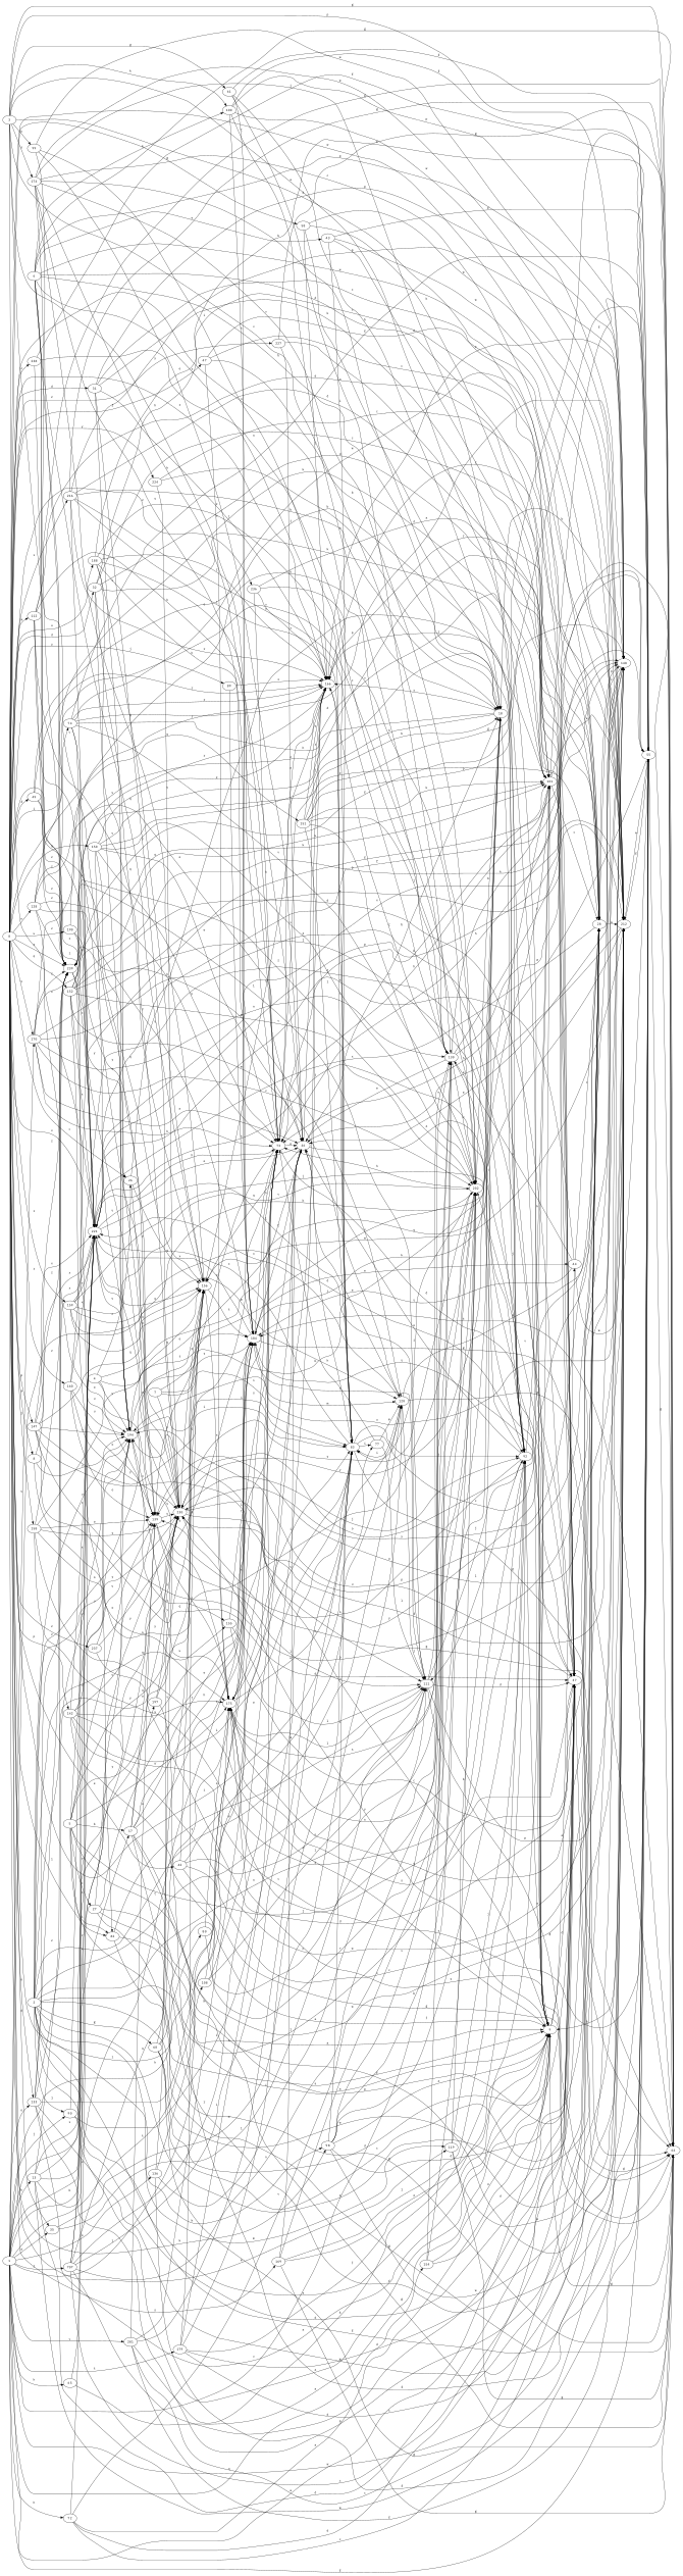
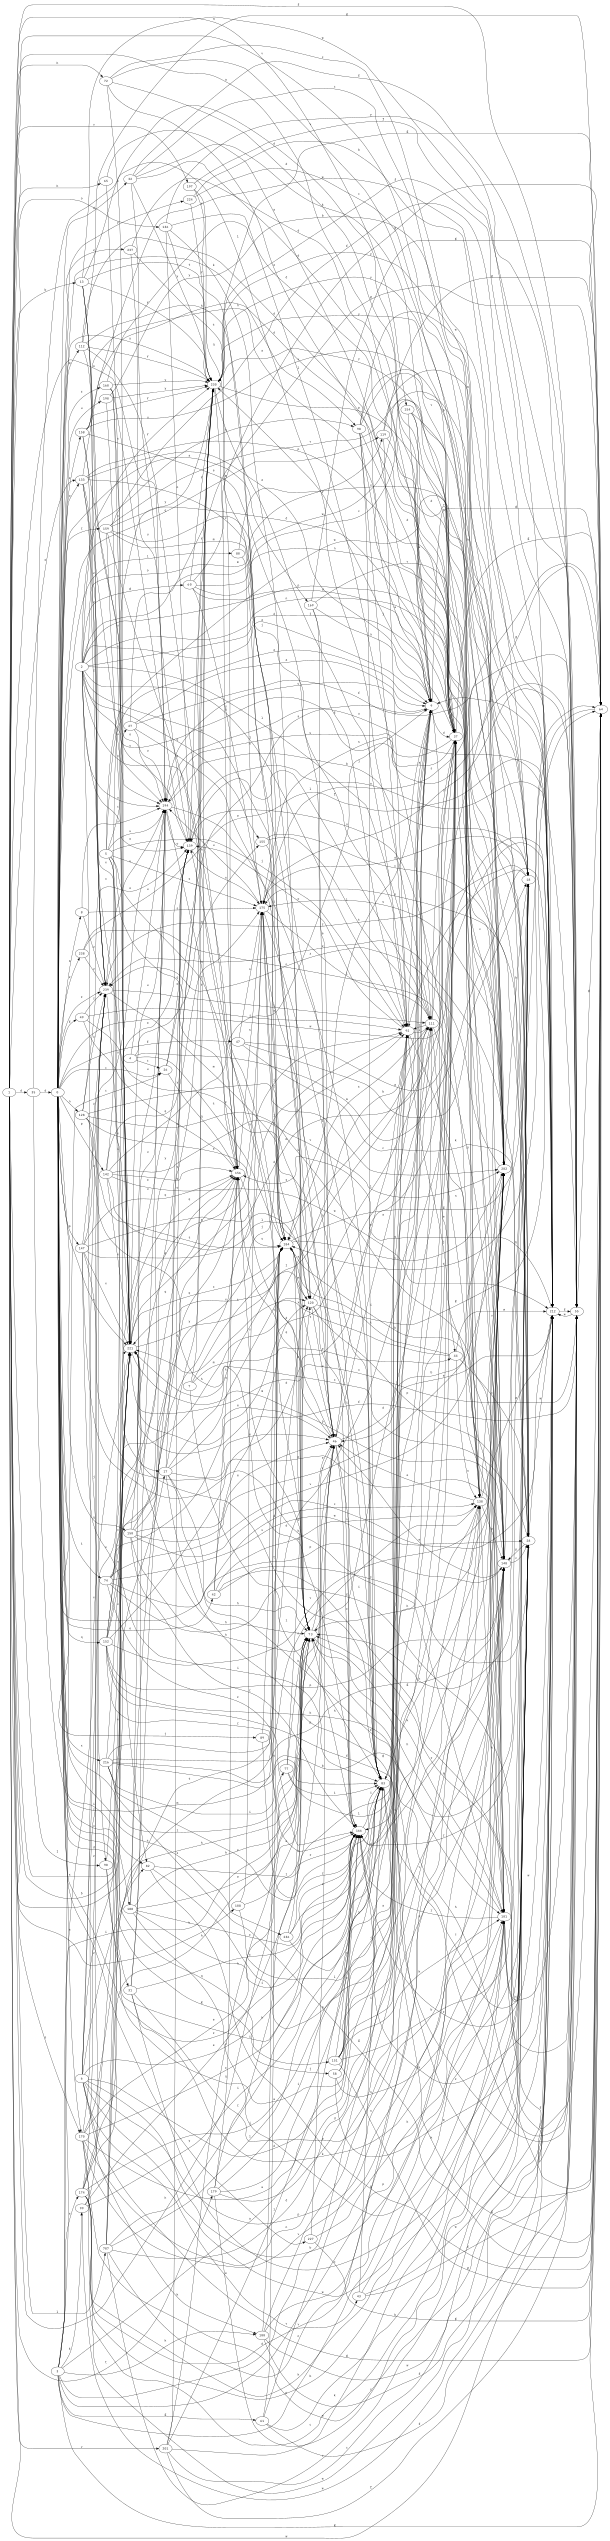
  strict digraph {
    fontname="IBM Plex Mono"
    rankdir=LR
    node [fontname="IBM Plex Mono"]
    edge [fontname="IBM Plex Mono"]
    0
    8
    26
    31
    32
    35
    42
    47
    49
    58
    74
    77
    80
    82
    89
    98
    112
    119
    128
    130
    133
    142
    147
    150
    151
    152
    158
    159
    160
    166
    169
    170
    188
    190
    212
    216
    221
    224
    227
    230
    236
    237
    238
    239
    194
    175
    9
    139
    156
    148
    28
    101
    55
    37
    111
    120
    64
    18
    92
    202
    73
    83
    184
    46
    1
    13
    17
    65
    72
    90
    n71 [label=707]
    108
    136
    154
    179
    197
    201
    44
    2
    60
    155
    3
    61
    99
    100
    174
    4
    5
    27
    6
    43
    7
    0 -> 8 [label=a]
    0 -> 26 [label=c]
    0 -> 31 [label=d]
    0 -> 32 [label=d]
-   0 -> 35 [label=d]
+   35 -> 0 [label=d]
    0 -> 42 [label=e]
    0 -> 47 [label=f]
    0 -> 49 [label=f]
    0 -> 58 [label=g]
    0 -> 74 [label=i]
    0 -> 77 [label=i]
    0 -> 80 [label=i]
    0 -> 82 [label=i]
    0 -> 89 [label=j]
    0 -> 98 [label=k]
    0 -> 112 [label=m]
    0 -> 119 [label=m]
    0 -> 128 [label=n]
    0 -> 130 [label=n]
    0 -> 133 [label=o]
    0 -> 142 [label=p]
    0 -> 147 [label=p]
    0 -> 150 [label=q]
    0 -> 151 [label=q]
    0 -> 152 [label=q]
    0 -> 158 [label=r]
    0 -> 159 [label=r]
    0 -> 160 [label=r]
    0 -> 166 [label=r]
    0 -> 169 [label=s]
    0 -> 170 [label=s]
    0 -> 188 [label=u]
    0 -> 190 [label=u]
    0 -> 212 [label=w]
    0 -> 216 [label=x]
    0 -> 221 [label=x]
    0 -> 224 [label=y]
    0 -> 227 [label=y]
    0 -> 230 [label=y]
    0 -> 236 [label=z]
    0 -> 237 [label=z]
    0 -> 238 [label=z]
    0 -> 239 [label=z]
    8 -> 239 [label=z]
    8 -> 194 [label=u]
    8 -> 175 [label=s]
    26 -> 9 [label=a]
    26 -> 139 [label=o]
    26 -> 156 [label=q]
    31 -> 166 [label=r]
    31 -> 230 [label=y]
    31 -> 194 [label=u]
    31 -> 148 [label=p]
    31 -> 28 [label=c]
    31 -> 101 [label=k]
    32 -> 230 [label=y]
    32 -> 194 [label=u]
    32 -> 28 [label=c]
    32 -> 101 [label=k]
    32 -> 55 [label=f]
    32 -> 37 [label=d]
    35 -> 111 [label=l]
    35 -> 120 [label=m]
    42 -> 130 [label=n]
    42 -> 156 [label=q]
    42 -> 28 [label=c]
    42 -> 120 [label=m]
    42 -> 64 [label=g]
    47 -> 212 [label=w]
    47 -> 175 [label=s]
    47 -> 28 [label=c]
    47 -> 18 [label=b]
    49 -> 166 [label=r]
    49 -> 239 [label=z]
    49 -> 156 [label=q]
    49 -> 92 [label=j]
    58 -> 166 [label=r]
    58 -> 212 [label=w]
    58 -> 9 [label=a]
    58 -> 101 [label=k]
    74 -> 166 [label=r]
    74 -> 212 [label=w]
    74 -> 221 [label=x]
    74 -> 139 [label=o]
    74 -> 148 [label=p]
    74 -> 55 [label=f]
    74 -> 37 [label=d]
    74 -> 202 [label=v]
    77 -> 111 [label=l]
    77 -> 120 [label=m]
    77 -> 73 [label=h]
-   83 -> 77 [label=i]
+   77 -> 83 [label=i]
    80 -> 175 [label=s]
    80 -> 202 [label=v]
    82 -> 148 [label=p]
    82 -> 111 [label=l]
    82 -> 64 [label=g]
    89 -> 166 [label=r]
    89 -> 184 [label=t]
    98 -> 212 [label=w]
    98 -> 9 [label=a]
    98 -> 37 [label=d]
    98 -> 18 [label=b]
    98 -> 92 [label=j]
    98 -> 202 [label=v]
    98 -> 83 [label=i]
    112 -> 230 [label=y]
    112 -> 239 [label=z]
    112 -> 156 [label=q]
    112 -> 37 [label=d]
    112 -> 64 [label=g]
    112 -> 73 [label=h]
    119 -> 212 [label=w]
    119 -> 64 [label=g]
    119 -> 92 [label=j]
    119 -> 202 [label=v]
    128 -> 239 [label=z]
    128 -> 139 [label=o]
    128 -> 101 [label=k]
    128 -> 202 [label=v]
    128 -> 73 [label=h]
    128 -> 184 [label=t]
    128 -> 46 [label=e]
    130 -> 166 [label=r]
    130 -> 212 [label=w]
    130 -> 148 [label=p]
    130 -> 101 [label=k]
    130 -> 92 [label=j]
    130 -> 202 [label=v]
    130 -> 46 [label=e]
    133 -> 166 [label=r]
    133 -> 212 [label=w]
    133 -> 221 [label=x]
    133 -> 239 [label=z]
    133 -> 194 [label=u]
    133 -> 9 [label=a]
    133 -> 148 [label=p]
    142 -> 212 [label=w]
    142 -> 221 [label=x]
    142 -> 230 [label=y]
    142 -> 175 [label=s]
    142 -> 9 [label=a]
    142 -> 156 [label=q]
    142 -> 202 [label=v]
    142 -> 83 [label=i]
    147 -> 221 [label=x]
    147 -> 239 [label=z]
    147 -> 194 [label=u]
    147 -> 156 [label=q]
    147 -> 148 [label=p]
    147 -> 101 [label=k]
    147 -> 37 [label=d]
    147 -> 111 [label=l]
    147 -> 83 [label=i]
    150 -> 166 [label=r]
    150 -> 230 [label=y]
    150 -> 194 [label=u]
    150 -> 28 [label=c]
    150 -> 92 [label=j]
    150 -> 202 [label=v]
    150 -> 73 [label=h]
    150 -> 46 [label=e]
    151 -> 166 [label=r]
    151 -> 148 [label=p]
    151 -> 101 [label=k]
    151 -> 64 [label=g]
    151 -> 18 [label=b]
    151 -> 92 [label=j]
    151 -> 202 [label=v]
    151 -> 83 [label=i]
    152 -> 166 [label=r]
    152 -> 221 [label=x]
    152 -> 139 [label=o]
    152 -> 148 [label=p]
    152 -> 101 [label=k]
    152 -> 55 [label=f]
    152 -> 37 [label=d]
    152 -> 120 [label=m]
    152 -> 92 [label=j]
    152 -> 202 [label=v]
    158 -> 230 [label=y]
    158 -> 239 [label=z]
    158 -> 9 [label=a]
    158 -> 139 [label=o]
    158 -> 37 [label=d]
    158 -> 202 [label=v]
    158 -> 46 [label=e]
    159 -> 221 [label=x]
    159 -> 156 [label=q]
    159 -> 55 [label=f]
    159 -> 37 [label=d]
    159 -> 120 [label=m]
    159 -> 92 [label=j]
    159 -> 202 [label=v]
    160 -> 221 [label=x]
    160 -> 230 [label=y]
    160 -> 194 [label=u]
    160 -> 139 [label=o]
    160 -> 37 [label=d]
    166 -> 156 [label=q]
    166 -> 73 [label=h]
    166 -> 83 [label=i]
    169 -> 9 [label=a]
    169 -> 64 [label=g]
    169 -> 92 [label=j]
    169 -> 202 [label=v]
    169 -> 46 [label=e]
    170 -> 130 [label=n]
    170 -> 166 [label=r]
    170 -> 212 [label=w]
    170 -> 239 [label=z]
    170 -> 9 [label=a]
    170 -> 101 [label=k]
    170 -> 202 [label=v]
    170 -> 73 [label=h]
    170 -> 46 [label=e]
    188 -> 166 [label=r]
    188 -> 194 [label=u]
    188 -> 156 [label=q]
    188 -> 28 [label=c]
    188 -> 73 [label=h]
    188 -> 83 [label=i]
    188 -> 46 [label=e]
    190 -> 221 [label=x]
    190 -> 230 [label=y]
    190 -> 18 [label=b]
    212 -> 166 [label=r]
    212 -> 194 [label=u]
    212 -> 9 [label=a]
    212 -> 139 [label=o]
    212 -> 156 [label=q]
    212 -> 55 [label=f]
    212 -> 46 [label=e]
    216 -> 130 [label=n]
    216 -> 166 [label=r]
    216 -> 221 [label=x]
    216 -> 148 [label=p]
    216 -> 37 [label=d]
    216 -> 64 [label=g]
    216 -> 18 [label=b]
    216 -> 83 [label=i]
    221 -> 194 [label=u]
    221 -> 175 [label=s]
    221 -> 156 [label=q]
    221 -> 148 [label=p]
    221 -> 55 [label=f]
    221 -> 111 [label=l]
    221 -> 92 [label=j]
    221 -> 73 [label=h]
    221 -> 46 [label=e]
    224 -> 230 [label=y]
    224 -> 28 [label=c]
    224 -> 18 [label=b]
    227 -> 101 [label=k]
    227 -> 64 [label=g]
    227 -> 46 [label=e]
    230 -> 156 [label=q]
    230 -> 148 [label=p]
    230 -> 55 [label=f]
    230 -> 64 [label=g]
    230 -> 92 [label=j]
    236 -> 166 [label=r]
    236 -> 37 [label=d]
    236 -> 202 [label=v]
    236 -> 73 [label=h]
    237 -> 194 [label=u]
    237 -> 37 [label=d]
    237 -> 184 [label=t]
    238 -> 130 [label=n]
    238 -> 239 [label=z]
    238 -> 55 [label=f]
    239 -> 221 [label=x]
    239 -> 194 [label=u]
    239 -> 111 [label=l]
    239 -> 120 [label=m]
    194 -> 139 [label=o]
    194 -> 156 [label=q]
    194 -> 18 [label=b]
    194 -> 83 [label=i]
    175 -> 194 [label=u]
    175 -> 111 [label=l]
    175 -> 120 [label=m]
    175 -> 83 [label=i]
    175 -> 184 [label=t]
    9 -> 230 [label=y]
    9 -> 194 [label=u]
    9 -> 37 [label=d]
    9 -> 64 [label=g]
    9 -> 184 [label=t]
    9 -> 44 [label=e]
    139 -> 230 [label=y]
    139 -> 175 [label=s]
    139 -> 111 [label=l]
    156 -> 175 [label=s]
    156 -> 184 [label=t]
    148 -> 166 [label=r]
    148 -> 230 [label=y]
    148 -> 28 [label=c]
    148 -> 18 [label=b]
    148 -> 46 [label=e]
    28 -> 166 [label=r]
    28 -> 212 [label=w]
    28 -> 221 [label=x]
    28 -> 230 [label=y]
    28 -> 239 [label=z]
    28 -> 175 [label=s]
    28 -> 148 [label=p]
    101 -> 166 [label=r]
    101 -> 212 [label=w]
    101 -> 139 [label=o]
    101 -> 28 [label=c]
    101 -> 55 [label=f]
    101 -> 73 [label=h]
    55 -> 212 [label=w]
    55 -> 221 [label=x]
    55 -> 175 [label=s]
    55 -> 64 [label=g]
    55 -> 73 [label=h]
    37 -> 194 [label=u]
    37 -> 175 [label=s]
    37 -> 64 [label=g]
    37 -> 202 [label=v]
    111 -> 130 [label=n]
    111 -> 148 [label=p]
    111 -> 37 [label=d]
    111 -> 64 [label=g]
    111 -> 92 [label=j]
    111 -> 184 [label=t]
    120 -> 221 [label=x]
    120 -> 148 [label=p]
    120 -> 111 [label=l]
    120 -> 64 [label=g]
    120 -> 83 [label=i]
    120 -> 46 [label=e]
    64 -> 175 [label=s]
    64 -> 73 [label=h]
    64 -> 184 [label=t]
    18 -> 166 [label=r]
    18 -> 230 [label=y]
    18 -> 239 [label=z]
    18 -> 175 [label=s]
    18 -> 92 [label=j]
    18 -> 73 [label=h]
    92 -> 9 [label=a]
    92 -> 139 [label=o]
    92 -> 101 [label=k]
    92 -> 111 [label=l]
    92 -> 46 [label=e]
    202 -> 230 [label=y]
    202 -> 239 [label=z]
    202 -> 175 [label=s]
    202 -> 18 [label=b]
    202 -> 73 [label=h]
    202 -> 83 [label=i]
    73 -> 175 [label=s]
    73 -> 139 [label=o]
    73 -> 101 [label=k]
    73 -> 37 [label=d]
    73 -> 46 [label=e]
    83 -> 221 [label=x]
    83 -> 175 [label=s]
    83 -> 28 [label=c]
    83 -> 64 [label=g]
    83 -> 92 [label=j]
    184 -> 221 [label=x]
    184 -> 101 [label=k]
    184 -> 120 [label=m]
    184 -> 64 [label=g]
    184 -> 202 [label=v]
    184 -> 73 [label=h]
    46 -> 166 [label=r]
    46 -> 9 [label=a]
    46 -> 156 [label=q]
    46 -> 18 [label=b]
    46 -> 83 [label=i]
    46 -> 184 [label=t]
    1 -> 35 [label=d]
    1 -> 133 [label=o]
    1 -> 170 [label=s]
    1 -> 212 [label=w]
    1 -> 221 [label=x]
    1 -> 9 [label=a]
    1 -> 139 [label=o]
    1 -> 55 [label=f]
    1 -> 202 [label=v]
    1 -> 73 [label=h]
    1 -> 184 [label=t]
    1 -> 13 [label=b]
    1 -> 17 [label=b]
    1 -> 65 [label=h]
    1 -> 72 [label=h]
    1 -> 90 [label=j]
    1 -> n71 [label=l]
    1 -> 108 [label=l]
    1 -> 136 [label=o]
    1 -> 154 [label=q]
    1 -> 179 [label=t]
    1 -> 197 [label=v]
    1 -> 201 [label=v]
    13 -> 212 [label=w]
    13 -> 221 [label=x]
    13 -> 230 [label=y]
    13 -> 239 [label=z]
    13 -> 194 [label=u]
    13 -> 37 [label=d]
    13 -> 184 [label=t]
    17 -> 230 [label=y]
    17 -> 9 [label=a]
    17 -> 139 [label=o]
    17 -> 55 [label=f]
    17 -> 64 [label=g]
    17 -> 73 [label=h]
    17 -> 184 [label=t]
    17 -> 46 [label=e]
    65 -> 221 [label=x]
    65 -> 9 [label=a]
    72 -> 221 [label=x]
    72 -> 9 [label=a]
    72 -> 28 [label=c]
    72 -> 37 [label=d]
    72 -> 202 [label=v]
    90 -> 221 [label=x]
    90 -> 9 [label=a]
    90 -> 83 [label=i]
    n71 -> 130 [label=n]
    n71 -> 166 [label=r]
    n71 -> 221 [label=x]
    n71 -> 230 [label=y]
    n71 -> 156 [label=q]
    n71 -> 28 [label=c]
    n71 -> 37 [label=d]
    n71 -> 83 [label=i]
    108 -> 175 [label=s]
    108 -> 111 [label=l]
    108 -> 46 [label=e]
    136 -> 230 [label=y]
-   5 -> 139 [label=o]
+   136 -> 139 [label=o]
    136 -> 55 [label=f]
    136 -> 111 [label=l]
    136 -> 73 [label=h]
    154 -> 130 [label=n]
    154 -> 9 [label=a]
    154 -> 37 [label=d]
    154 -> 18 [label=b]
    179 -> 156 [label=q]
    179 -> 28 [label=c]
    179 -> 37 [label=d]
    179 -> 92 [label=j]
    179 -> 73 [label=h]
    179 -> 83 [label=i]
    197 -> 230 [label=y]
    197 -> 156 [label=q]
    197 -> 55 [label=f]
    201 -> 139 [label=o]
    201 -> 28 [label=c]
    201 -> 101 [label=k]
    201 -> 55 [label=f]
    201 -> 73 [label=h]
    201 -> 83 [label=i]
    44 -> 130 [label=n]
    44 -> 212 [label=w]
    44 -> 221 [label=x]
    44 -> 28 [label=c]
    44 -> 184 [label=t]
    2 -> 98 [label=k]
    2 -> 119 [label=m]
    2 -> 130 [label=n]
    2 -> 212 [label=w]
    2 -> 230 [label=y]
    2 -> 194 [label=u]
    2 -> 9 [label=a]
    2 -> 139 [label=o]
    2 -> 148 [label=p]
    2 -> 55 [label=f]
    2 -> 37 [label=d]
    2 -> 111 [label=l]
    2 -> 120 [label=m]
    2 -> 92 [label=j]
    2 -> 73 [label=h]
    2 -> 90 [label=j]
    2 -> 60 [label=g]
    2 -> 155 [label=q]
    60 -> 130 [label=n]
    60 -> 230 [label=y]
    60 -> 175 [label=s]
    60 -> 28 [label=c]
    60 -> 37 [label=d]
    60 -> 64 [label=g]
    155 -> 28 [label=c]
    155 -> 111 [label=l]
    155 -> 184 [label=t]
    3 -> 26 [label=c]
    3 -> 221 [label=x]
    3 -> 9 [label=a]
    3 -> 148 [label=p]
    3 -> 37 [label=d]
    3 -> 64 [label=g]
    3 -> 202 [label=v]
    3 -> 73 [label=h]
    3 -> 61 [label=g]
    3 -> 99 [label=k]
    3 -> 100 [label=k]
    3 -> 174 [label=s]
    61 -> 130 [label=n]
    61 -> 55 [label=f]
    61 -> 18 [label=b]
    61 -> 184 [label=t]
    99 -> 212 [label=w]
    99 -> 239 [label=z]
    99 -> 83 [label=i]
    99 -> 46 [label=e]
    100 -> 130 [label=n]
    100 -> 212 [label=w]
    100 -> 148 [label=p]
    100 -> 55 [label=f]
    100 -> 184 [label=t]
    174 -> 212 [label=w]
    174 -> 239 [label=z]
    174 -> 156 [label=q]
    174 -> 28 [label=c]
    174 -> 18 [label=b]
    174 -> 92 [label=j]
    174 -> 202 [label=v]
    174 -> 73 [label=h]
    174 -> 184 [label=t]
    4 -> 26 [label=c]
    4 -> 212 [label=w]
    4 -> 194 [label=u]
    4 -> 184 [label=t]
    4 -> 155 [label=q]
    5 -> 82 [label=i]
    5 -> 212 [label=w]
    5 -> 194 [label=u]
    5 -> 175 [label=s]
    5 -> 9 [label=a]
    5 -> 156 [label=q]
    5 -> 92 [label=j]
    5 -> 184 [label=t]
    5 -> 17 [label=b]
    5 -> 27 [label=c]
    27 -> 194 [label=u]
    27 -> 9 [label=a]
    27 -> 55 [label=f]
    27 -> 64 [label=g]
    27 -> 46 [label=e]
    6 -> 82 [label=i]
    6 -> 166 [label=r]
    6 -> 212 [label=w]
    6 -> 221 [label=x]
    6 -> 239 [label=z]
    6 -> 156 [label=q]
    6 -> 148 [label=p]
    6 -> 37 [label=d]
    6 -> 64 [label=g]
    6 -> 18 [label=b]
    6 -> 100 [label=k]
    6 -> 43 [label=e]
    43 -> 212 [label=w]
    43 -> 101 [label=k]
    43 -> 55 [label=f]
    43 -> 83 [label=i]
    7 -> 230 [label=y]
    7 -> 83 [label=i]
    7 -> 184 [label=t]
    7 -> 44 [label=e]
  }
